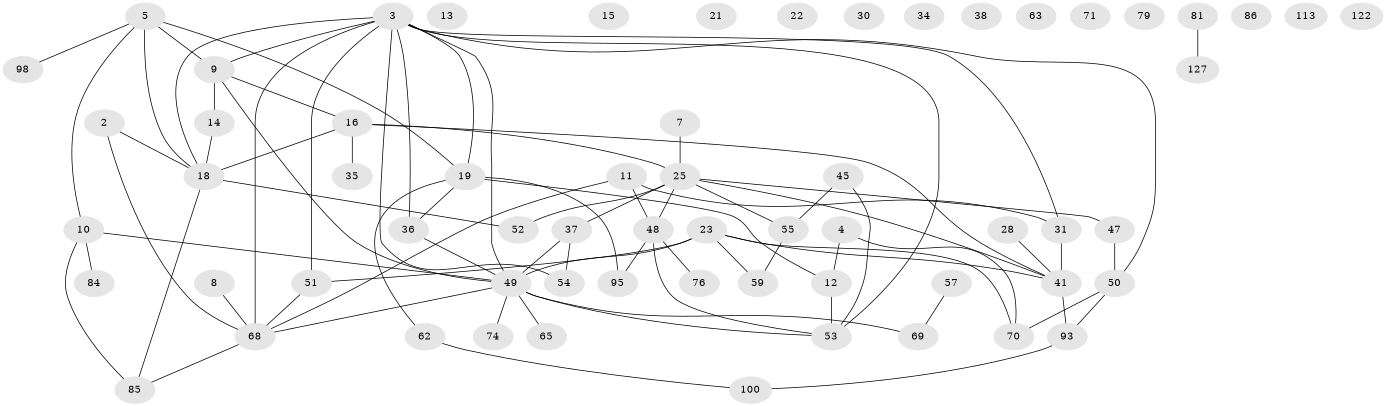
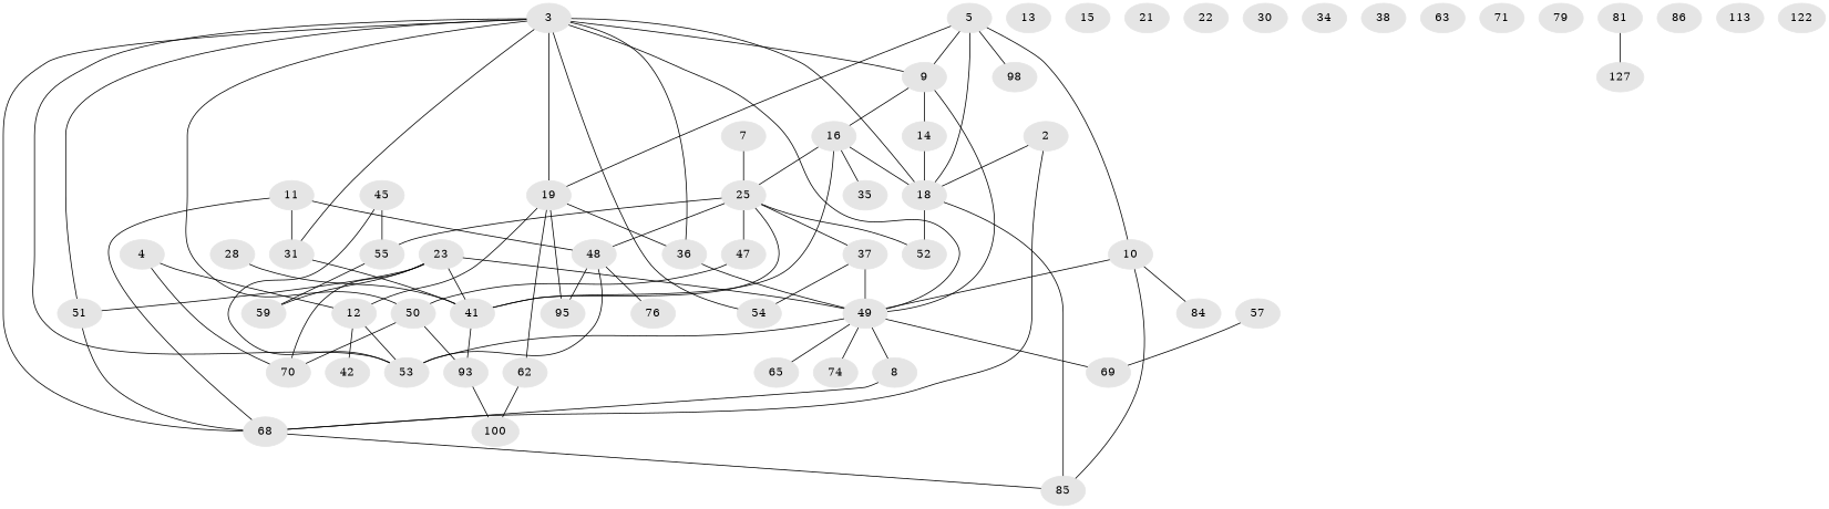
  graph {
    node [color=gray90 style=filled]
    49 [super="+103+72+94"]
    68
    53 [super="+61+89"]
    65
    69
    74
    2 [super="+17+39"]
    18 [super="+24+40"]
    85 [super="+91"]
    52 [super="+77"]
    3 [super="+107+6+32"]
    9 [super="+20+82"]
    19 [super="+125+43"]
    31 [super="+102+64"]
    36 [super="+97"]
    50
    51 [super="+90+66"]
    54 [super="+88"]
    14
    16 [super="+27+73"]
    12 [super="+111+87"]
+   42
    62
    95
    41 [super="+92+83"]
    70
    93
    4 [super="+115"]
    5 [super="+44"]
    10 [super="+33+116+29"]
    98
    84
    7 [super="+60"]
    25 [super="+26+67+58"]
    48 [super="+99"]
    37 [super="+75"]
    47 [super="+128"]
    55 [super="+110"]
    8
    35
    11 [super="+78"]
    n42 [label=76 super="+101"]
    13
    15
    100 [super="+118"]
    21
    22
    23 [super="+76"]
    59
    28
    30
    34
    38
    45
    57
    63
    71
    79
    81
    127
    86
    113
    122
-   49 -- 68
+   49 -- 8
    49 -- 53
    49 -- 65
    49 -- 69
    49 -- 74
    68 -- 85
    2 -- 68
    2 -- 18
    18 -- 85
    18 -- 52
    3 -- 49
    3 -- 68
    3 -- 53
    3 -- 18 [weight=2]
    3 -- 9
    3 -- 19
    3 -- 31
    3 -- 36
    3 -- 50
    3 -- 51 [weight=2]
    3 -- 54
    9 -- 49
    9 -- 14
    9 -- 16
    19 -- 36
    19 -- 12
    19 -- 62
    19 -- 95
    31 -- 41
    36 -- 49
    50 -- 70
    50 -- 93
    51 -- 68
    14 -- 18
    16 -- 18
    16 -- 41
    16 -- 25
    16 -- 35
    12 -- 53
+   12 -- 42
    62 -- 100
    41 -- 93
    93 -- 100
    4 -- 12
    4 -- 70
    5 -- 18
    5 -- 9
    5 -- 19
    5 -- 10
    5 -- 98
    10 -- 49
    10 -- 85
    10 -- 84
    7 -- 25
    25 -- 52
    25 -- 41
    25 -- 48
    25 -- 37
    25 -- 47
    25 -- 55
    48 -- 53
    48 -- 95
    48 -- n42
    37 -- 49 [weight=2]
    37 -- 54
    47 -- 50
    55 -- 59
    8 -- 68
    11 -- 68
    11 -- 31
    11 -- 48
    23 -- 49 [weight=2]
    23 -- 51
    23 -- 41
    23 -- 70
    23 -- 59
    28 -- 41
    45 -- 53
    45 -- 55
    57 -- 69
    81 -- 127
  }
